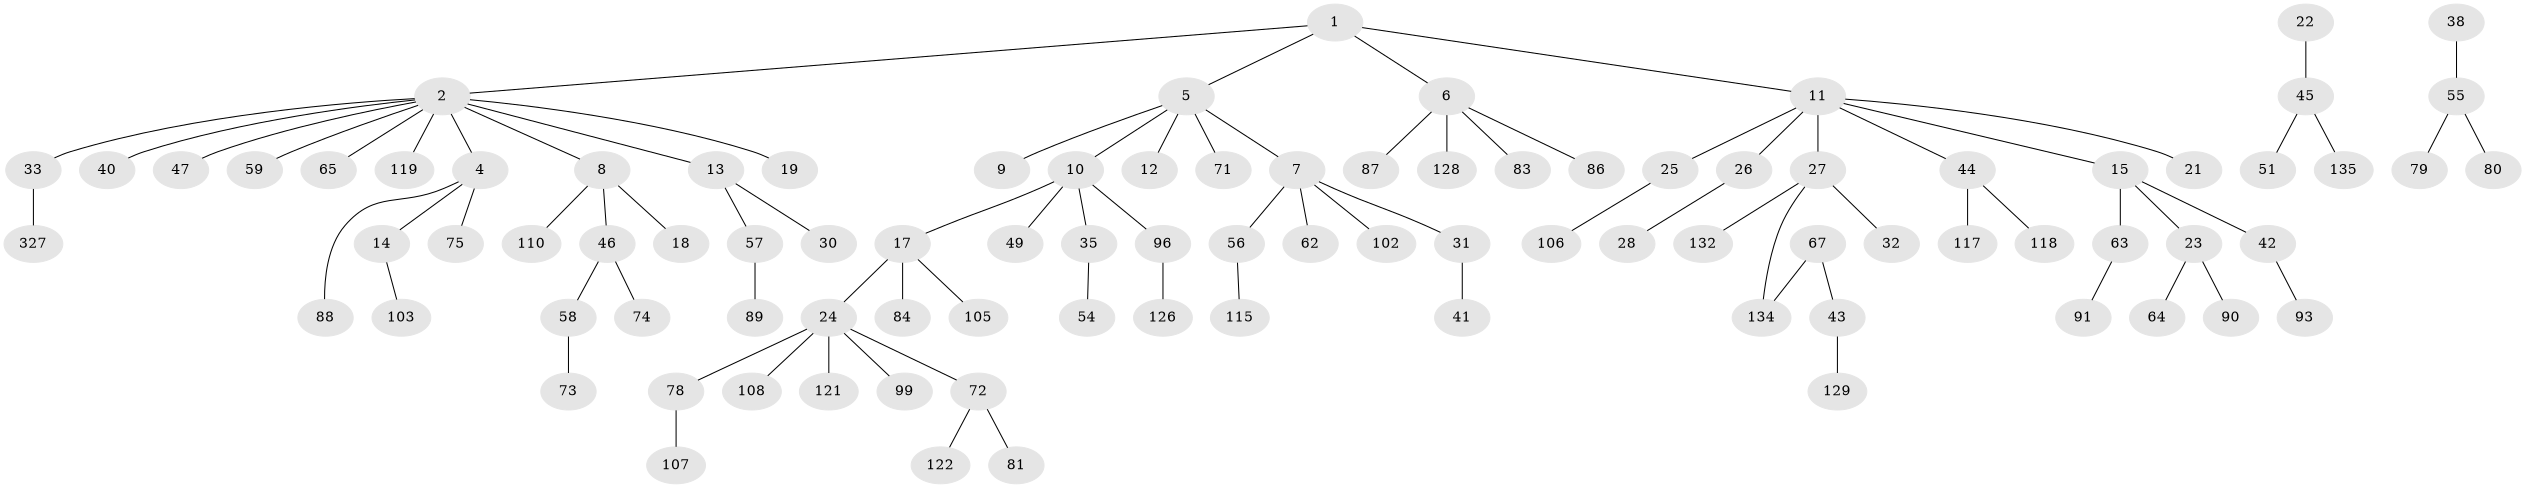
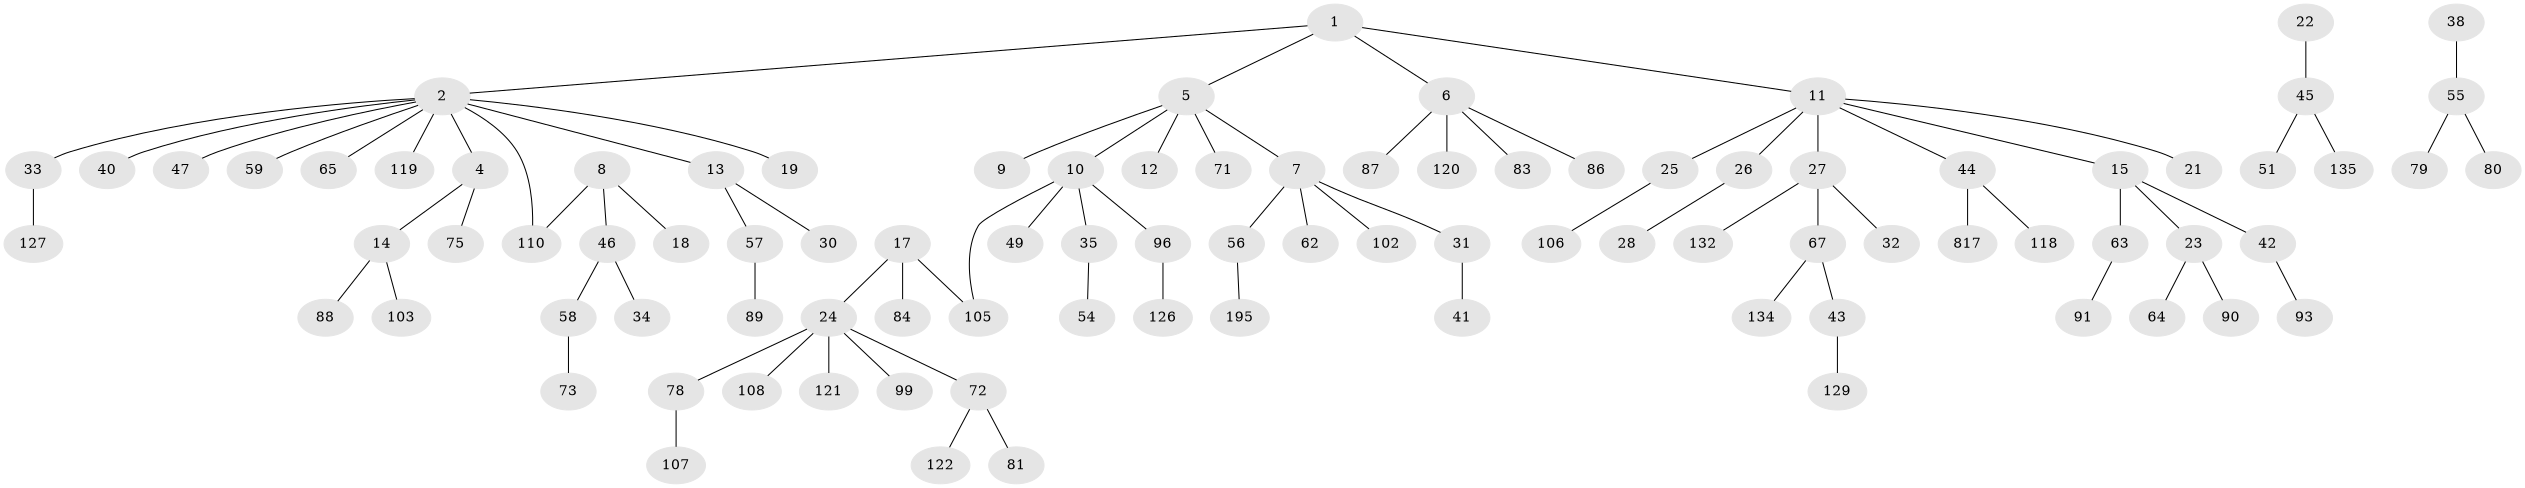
  graph {
    node [color=gray90 style=filled]
    1 [super="+50"]
    2 [super="+3"]
    5 [super="+29"]
    6 [super="+61"]
    11 [super="+16"]
    4
    8 [super="+37"]
    13 [super="+34"]
    19 [super="+68"]
    33 [super="+48"]
    40 [super="+99"]
    47
    59 [super="+123"]
    65
    119
    7 [super="+70"]
    9
    10 [super="+39"]
    12
    71
    83
    86 [super="+120"]
    87 [super="+98"]
-   128
+   128 [label=120]
    15 [super="+97"]
    21
    25
    26 [super="+111"]
    27
    44 [super="+113"]
    14 [super="+20"]
    75 [super="+94"]
    18 [super="+36"]
    46 [super="+52"]
    110
    30
    57 [super="+114"]
-   127 [label=327]
+   127
    88
    103
    31 [super="+109"]
    56 [super="+66"]
    62 [super="+130"]
    102
    17 [super="+32"]
    35
    49
    96 [super="+133"]
    22 [super="+124"]
    45 [super="+125"]
    41
-   115 [super="+116"]
+   115 [super="+116" label=195]
    55 [super="+77"]
    38
    58
-   74
+   74 [label=34]
    24 [super="+60"]
    84 [super="+95"]
    105
    54
    126
    23 [super="+112"]
    42
    63
    106
    28 [super="+53"]
    67 [super="+101"]
    n68 [label=32]
    132
-   117
+   117 [label=817]
    118
    89 [super="+104"]
    64
    90 [super="+100"]
    93
    91
    n77 [label=99]
    72 [super="+76"]
    78
    108
    121
    51 [super="+131"]
    135
    81
    122
    107
    43 [super="+85"]
    134
    129
    79 [super="+82"]
    80
    73
    1 -- 2
    1 -- 5
    1 -- 6
    1 -- 11
    2 -- 4
-   2 -- 8
+   2 -- 110
    2 -- 13
    2 -- 19
    2 -- 33
    2 -- 40
    2 -- 47
    2 -- 59
    2 -- 65
    2 -- 119
    5 -- 7
    5 -- 9
    5 -- 10
    5 -- 12
    5 -- 71
    6 -- 83
    6 -- 86
    6 -- 87
    6 -- 128
    11 -- 15
    11 -- 21
    11 -- 25
    11 -- 26
    11 -- 27
    11 -- 44
    4 -- 14
    4 -- 75
    8 -- 18
    8 -- 46
    8 -- 110
    13 -- 30
    13 -- 57
    33 -- 127
    7 -- 31
    7 -- 56
    7 -- 62
    7 -- 102
-   10 -- 17
+   10 -- 105
    10 -- 35
    10 -- 49
    10 -- 96
    15 -- 23
    15 -- 42
    15 -- 63
    25 -- 106
    26 -- 28
-   27 -- 134
+   27 -- 67
    27 -- n68
    27 -- 132
    44 -- 117
    44 -- 118
-   4 -- 88
+   14 -- 88
    14 -- 103
    46 -- 58
    46 -- 74
    57 -- 89
    31 -- 41
    56 -- 115
    17 -- 24
    17 -- 84
    17 -- 105
    35 -- 54
    96 -- 126
    22 -- 45
    45 -- 51
    45 -- 135
    55 -- 79
    55 -- 80
    38 -- 55
    58 -- 73
    24 -- n77
    24 -- 72
    24 -- 78
    24 -- 108
    24 -- 121
    23 -- 64
    23 -- 90
    42 -- 93
    63 -- 91
    67 -- 43
    67 -- 134
    72 -- 81
    72 -- 122
    78 -- 107
    43 -- 129
  }
